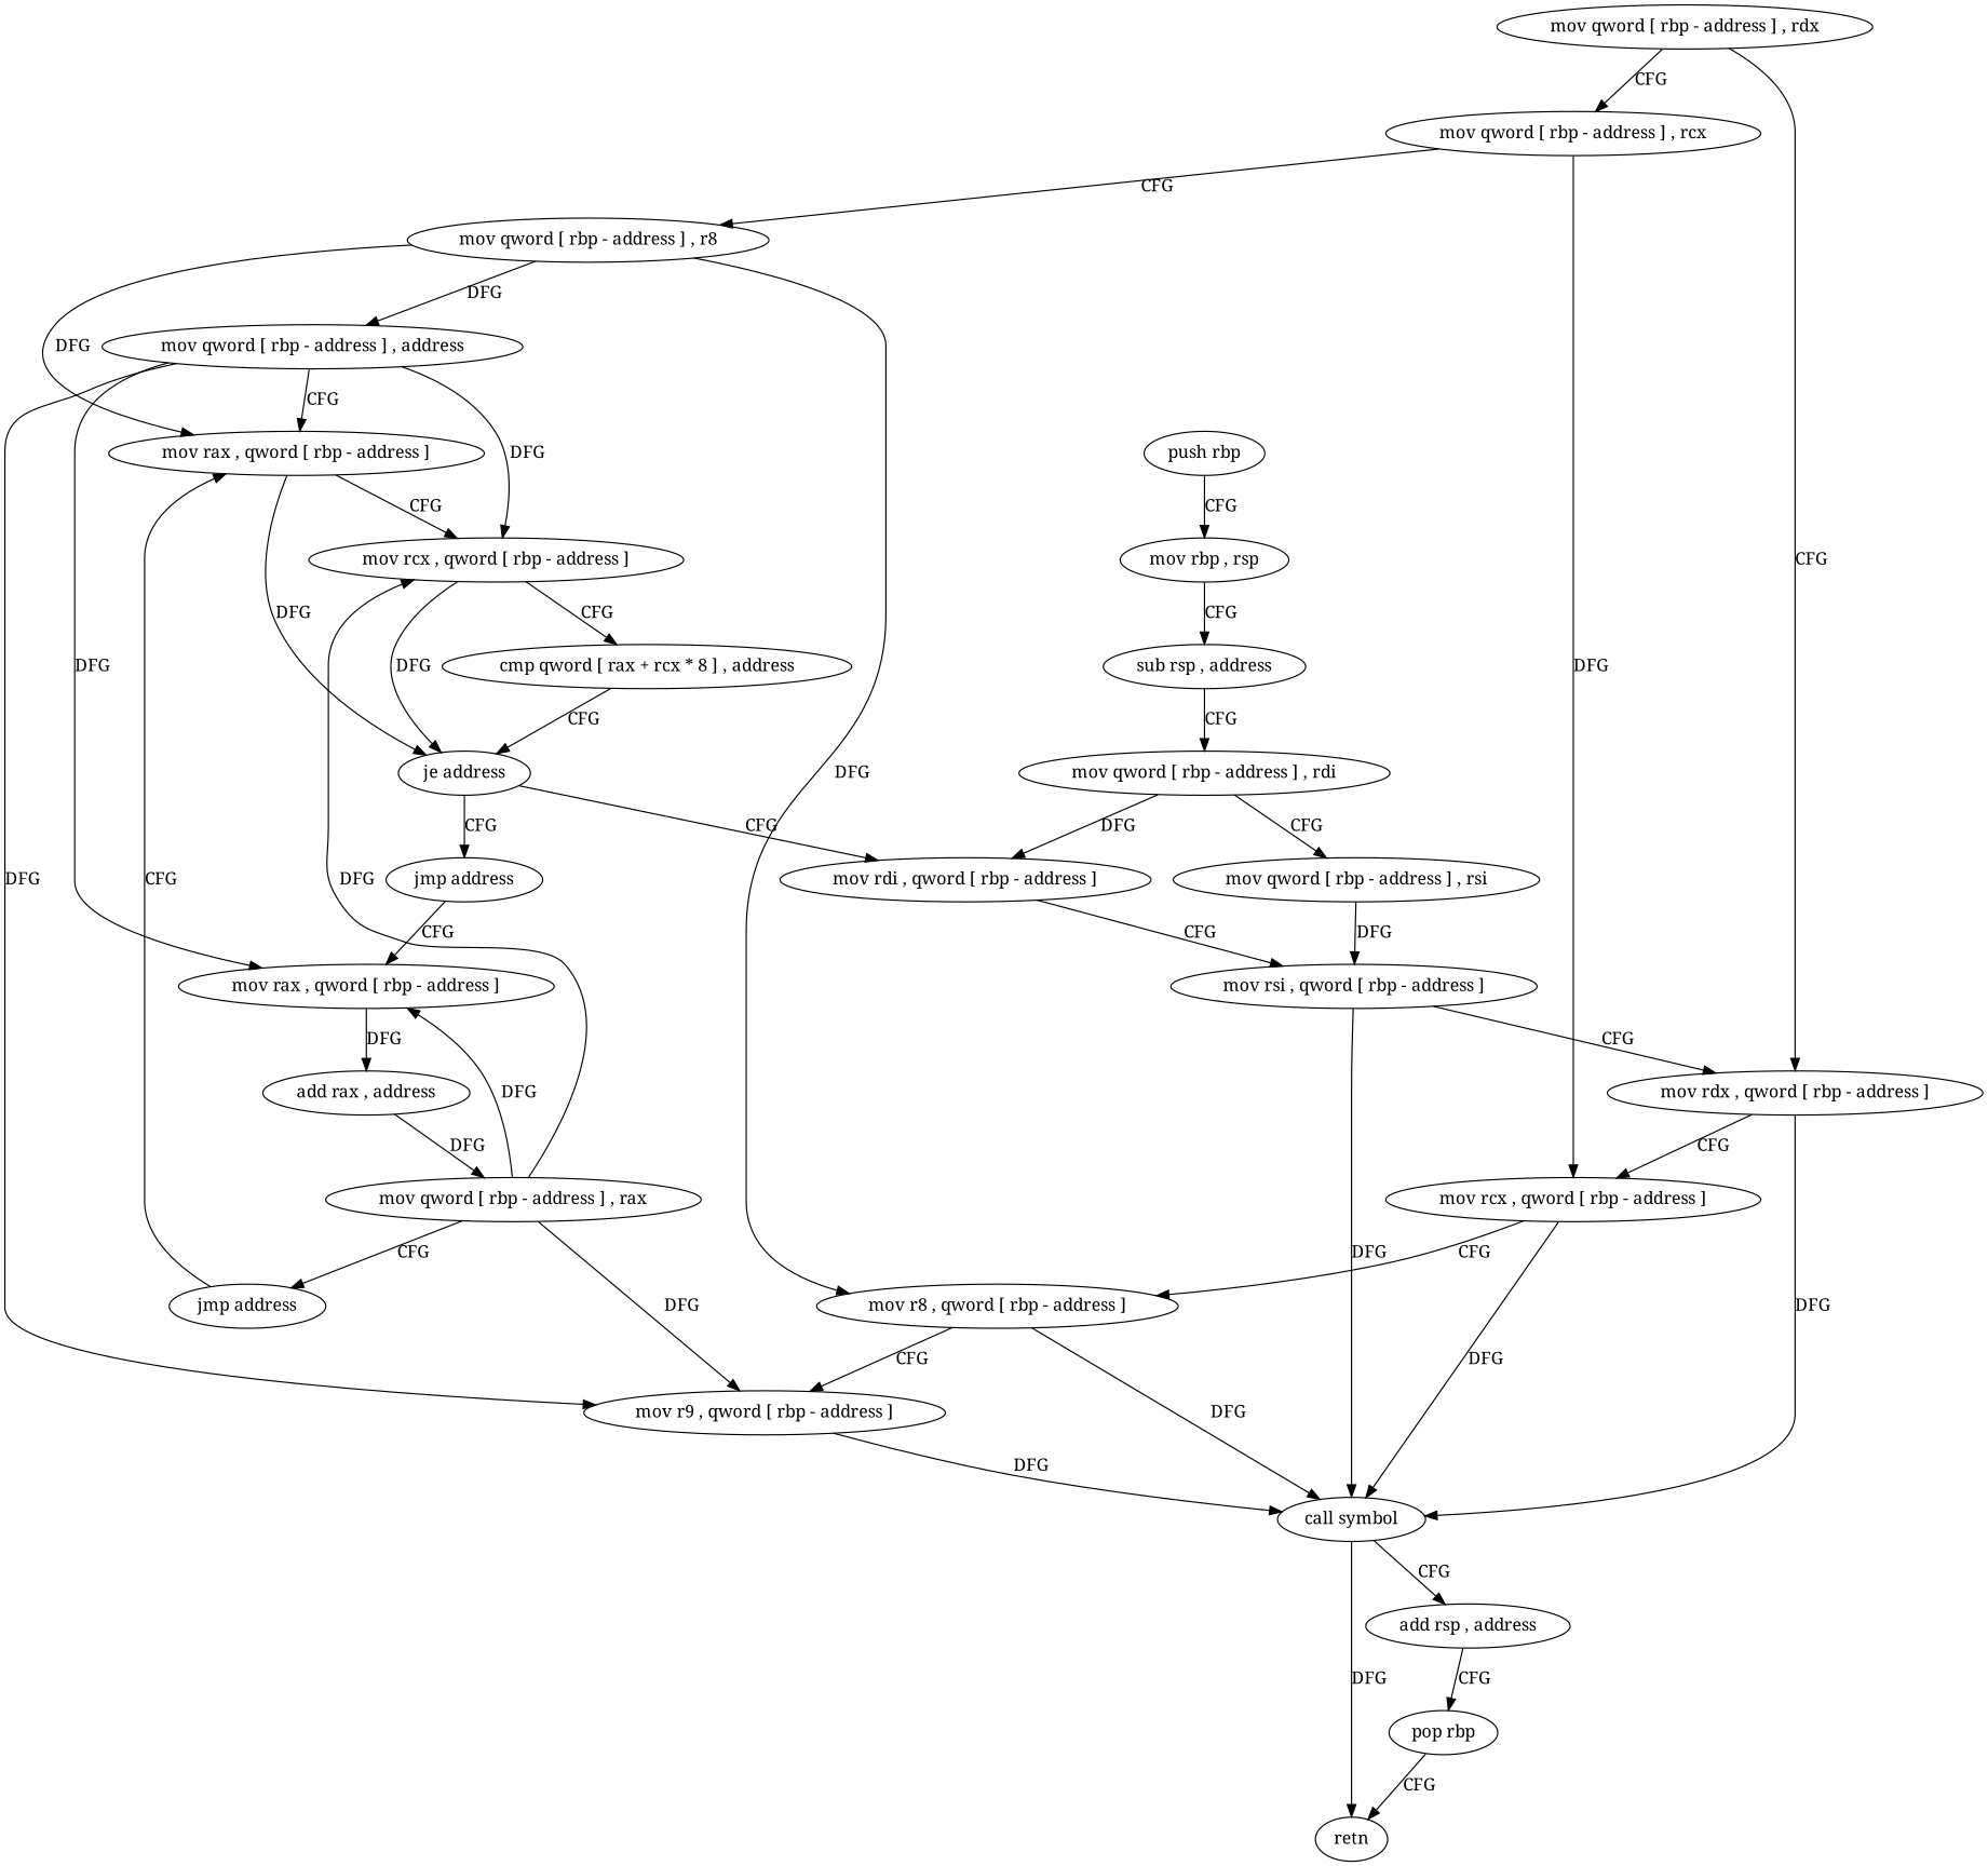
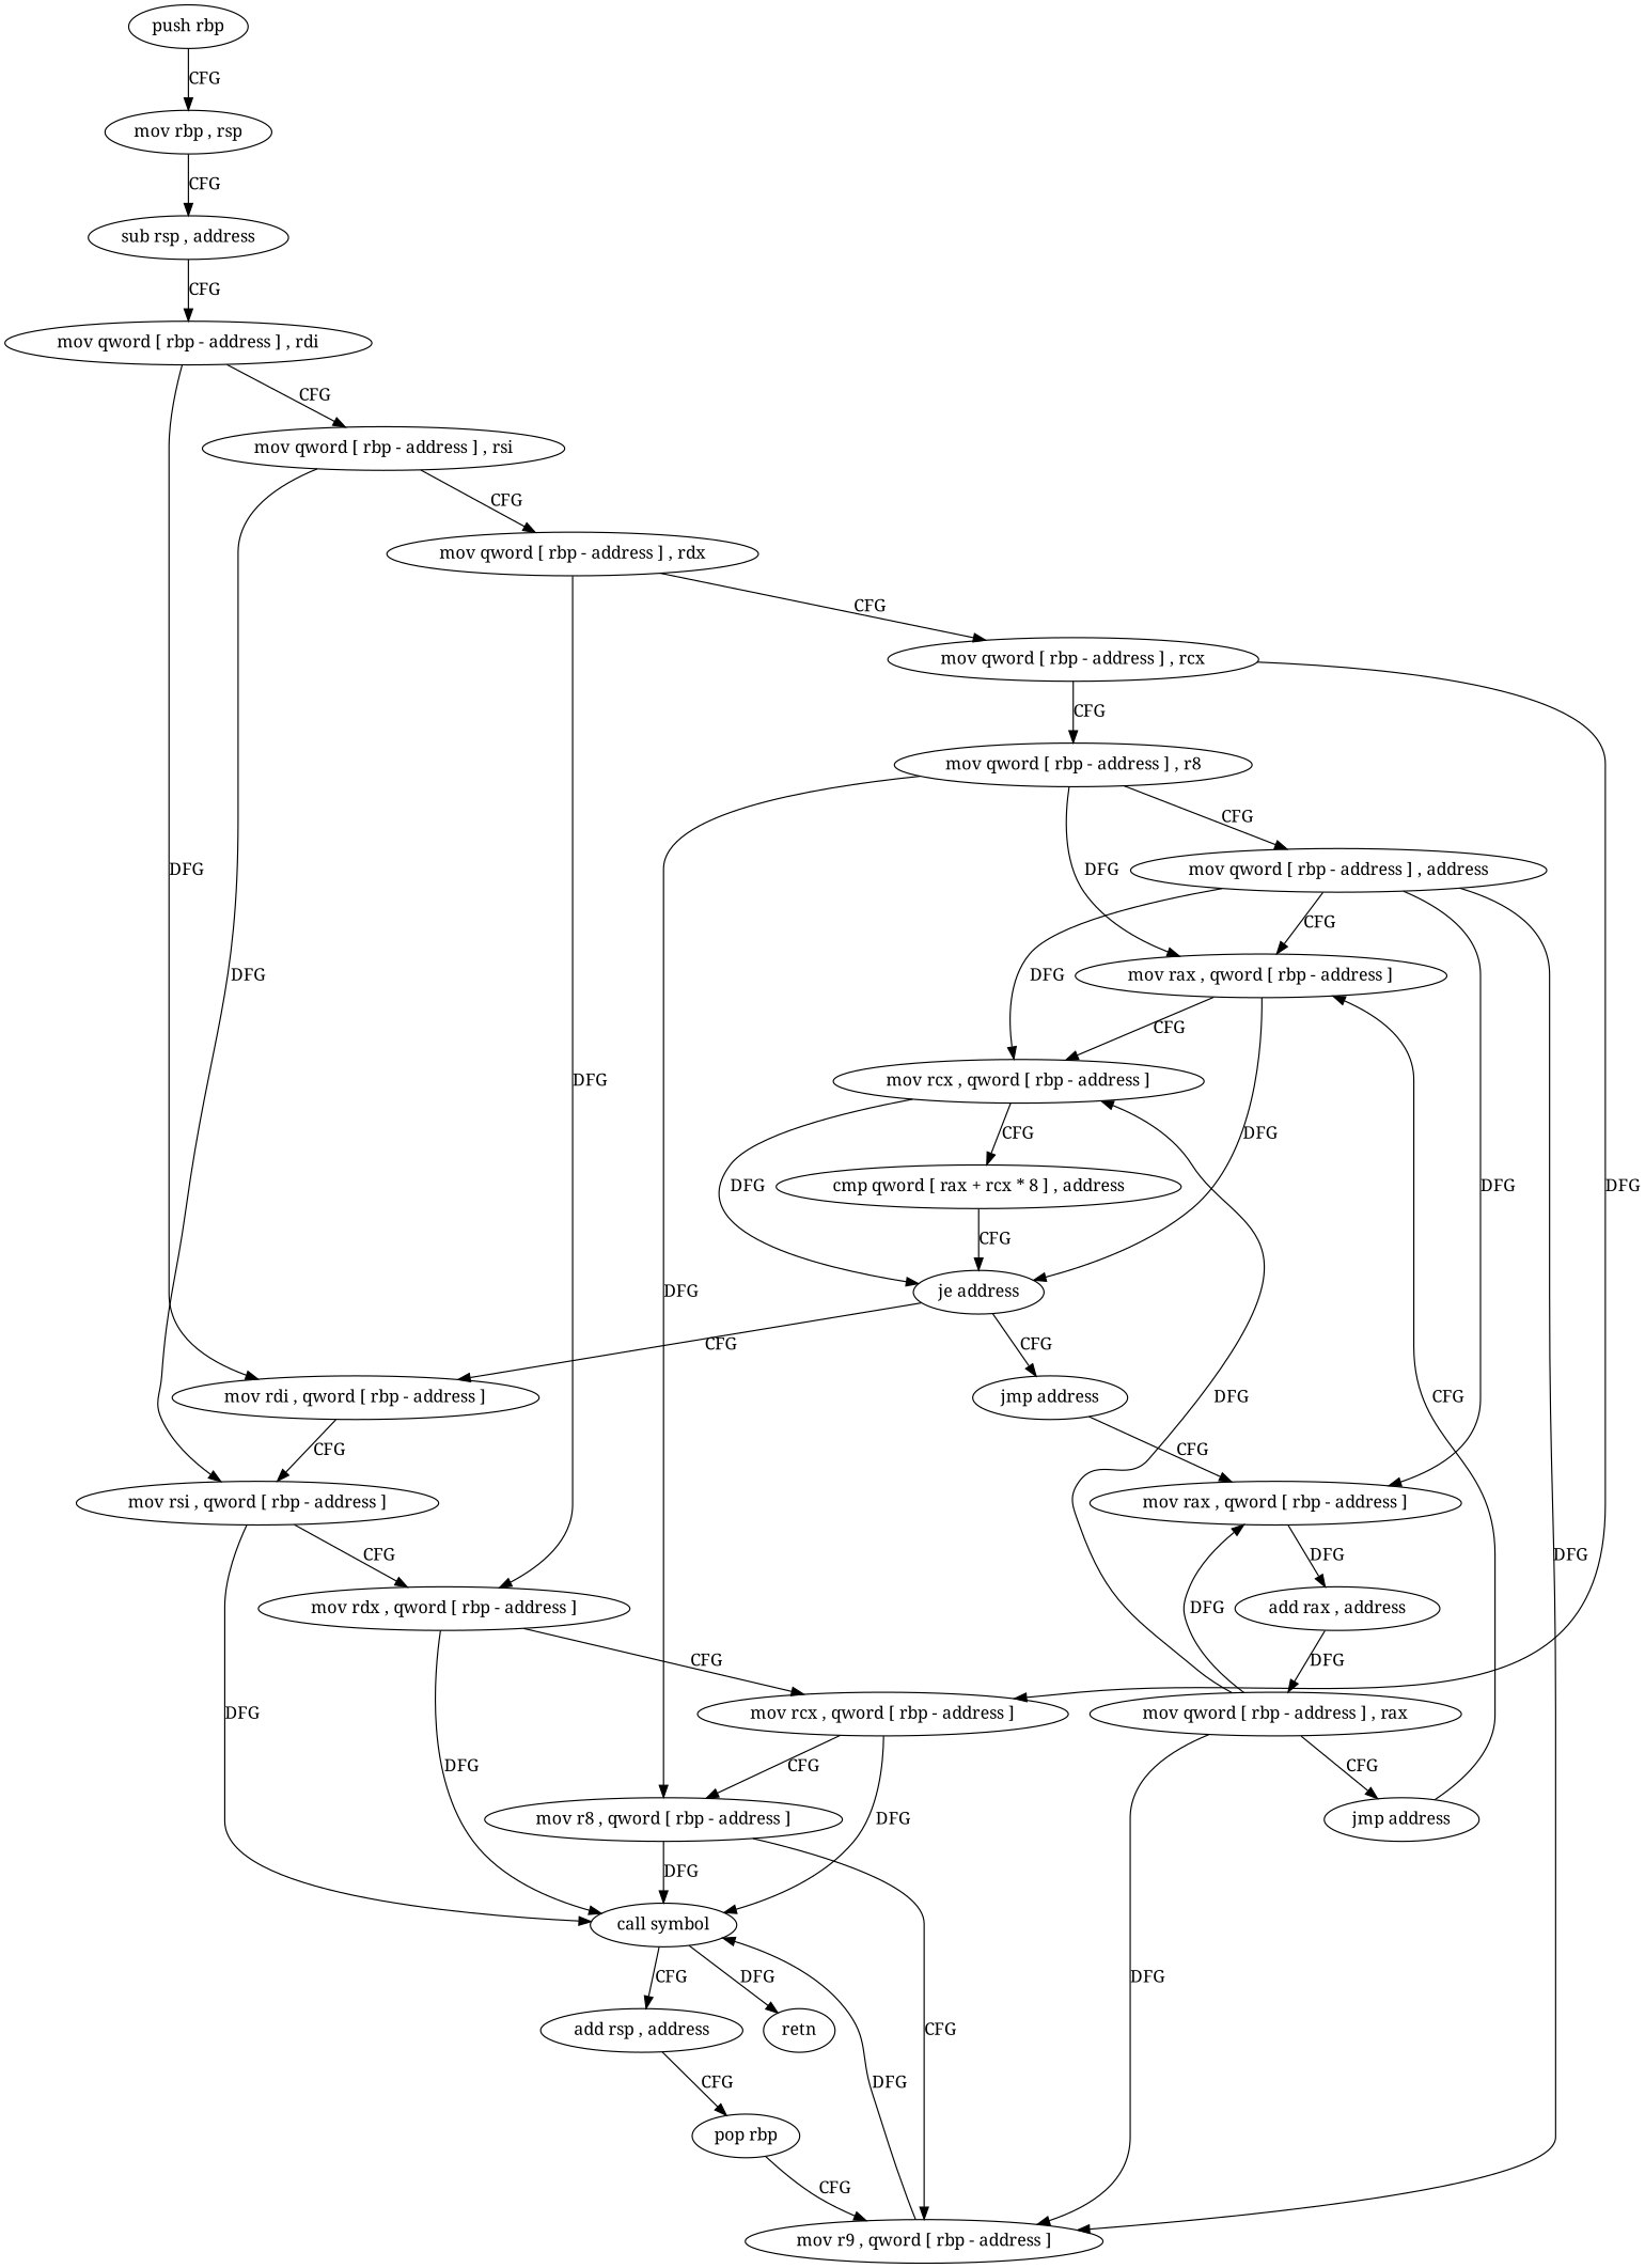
  digraph {
    fontname="Noto Serif"
    node [fontname="Noto Serif"]
    edge [fontname="Noto Serif"]
    n1 [label="push rbp"]
    n2 [label="mov rbp , rsp"]
    n3 [label="sub rsp , address"]
    n4 [label="mov qword [ rbp - address ] , rdi"]
    n5 [label="mov qword [ rbp - address ] , rsi"]
    n6 [label="mov rdi , qword [ rbp - address ]"]
    n7 [label="mov qword [ rbp - address ] , rdx"]
    n8 [label="mov rsi , qword [ rbp - address ]"]
    n9 [label="mov qword [ rbp - address ] , rcx"]
    n10 [label="mov rdx , qword [ rbp - address ]"]
    n11 [label="call symbol"]
    n12 [label="mov qword [ rbp - address ] , r8"]
    n13 [label="mov rcx , qword [ rbp - address ]"]
    n14 [label="mov qword [ rbp - address ] , address"]
    n15 [label="mov rax , qword [ rbp - address ]"]
    n16 [label="mov r8 , qword [ rbp - address ]"]
    n17 [label="mov r9 , qword [ rbp - address ]"]
    n18 [label="mov rax , qword [ rbp - address ]"]
    n19 [label="mov rcx , qword [ rbp - address ]"]
    n20 [label="je address"]
    n21 [label="add rax , address"]
    n22 [label="cmp qword [ rax + rcx * 8 ] , address"]
    n23 [label="jmp address"]
    n24 [label="add rsp , address"]
    n25 [label=retn]
    n26 [label="pop rbp"]
    n27 [label="mov qword [ rbp - address ] , rax"]
    n28 [label="jmp address"]
    n1 -> n2 [label=CFG]
    n2 -> n3 [label=CFG]
    n3 -> n4 [label=CFG]
    n4 -> n5 [label=CFG]
    n4 -> n6 [label=DFG]
+   n5 -> n7 [label=CFG]
    n5 -> n8 [label=DFG]
    n6 -> n8 [label=CFG]
    n7 -> n9 [label=CFG]
-   n7 -> n10 [label=CFG]
+   n7 -> n10 [label=DFG]
    n8 -> n10 [label=CFG]
    n8 -> n11 [label=DFG]
    n9 -> n12 [label=CFG]
    n9 -> n13 [label=DFG]
    n10 -> n11 [label=DFG]
    n10 -> n13 [label=CFG]
    n11 -> n24 [label=CFG]
    n11 -> n25 [label=DFG]
-   n12 -> n14 [label=DFG]
+   n12 -> n14 [label=CFG]
    n12 -> n15 [label=DFG]
    n12 -> n16 [label=DFG]
    n13 -> n11 [label=DFG]
    n13 -> n16 [label=CFG]
    n14 -> n15 [label=CFG]
    n14 -> n17 [label=DFG]
    n14 -> n18 [label=DFG]
    n14 -> n19 [label=DFG]
    n15 -> n19 [label=CFG]
    n15 -> n20 [label=DFG]
    n16 -> n11 [label=DFG]
    n16 -> n17 [label=CFG]
    n17 -> n11 [label=DFG]
    n18 -> n21 [label=DFG]
    n19 -> n20 [label=DFG]
    n19 -> n22 [label=CFG]
    n20 -> n6 [label=CFG]
    n20 -> n23 [label=CFG]
    n21 -> n27 [label=DFG]
    n22 -> n20 [label=CFG]
    n23 -> n18 [label=CFG]
    n24 -> n26 [label=CFG]
-   n26 -> n25 [label=CFG]
+   n26 -> n17 [label=CFG]
    n27 -> n17 [label=DFG]
    n27 -> n18 [label=DFG]
    n27 -> n19 [label=DFG]
    n27 -> n28 [label=CFG]
    n28 -> n15 [label=CFG]
  }
